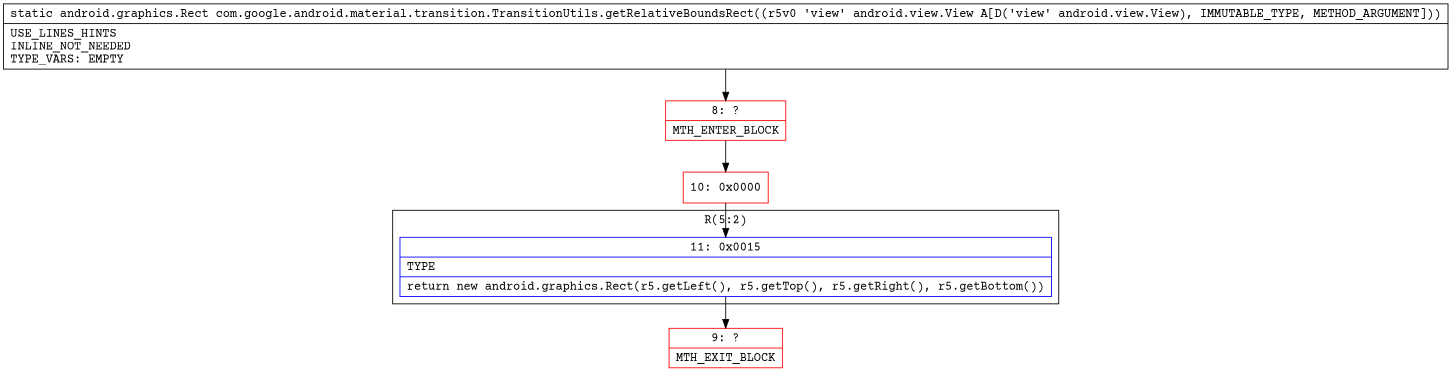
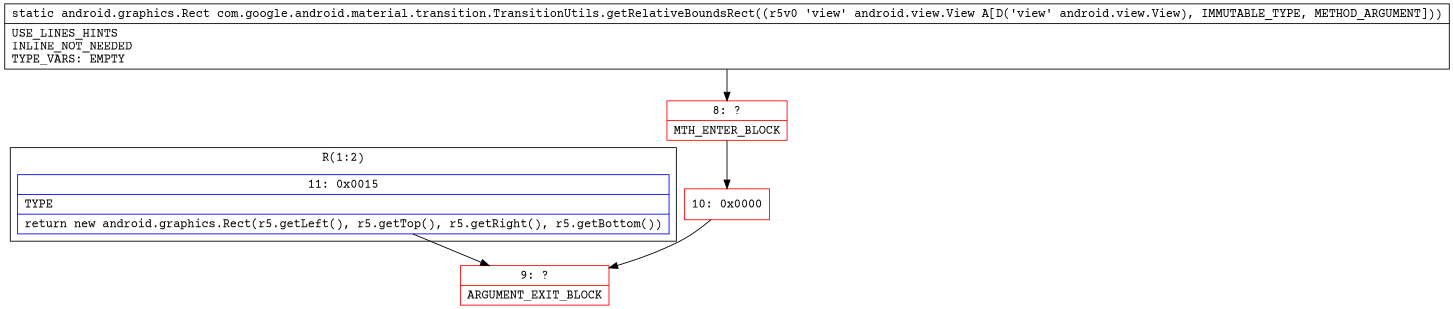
  digraph {
    fontname="Courier Prime"
    node [color=red fontname="Courier Prime" shape=record]
    edge [fontname="Courier Prime"]
    n1 [color=blue label="{11\:\ 0x0015|TYPE\l|return new android.graphics.Rect(r5.getLeft(), r5.getTop(), r5.getRight(), r5.getBottom())\l}"]
-   n2 [label="{9\:\ ?|MTH_EXIT_BLOCK\l}"]
+   n2 [label="{9\:\ ?|ARGUMENT_EXIT_BLOCK\l}"]
    n3 [label="{8\:\ ?|MTH_ENTER_BLOCK\l}"]
    n4 [label="{10\:\ 0x0000}"]
    n5 [label="{static android.graphics.Rect com.google.android.material.transition.TransitionUtils.getRelativeBoundsRect((r5v0 'view' android.view.View A[D('view' android.view.View), IMMUTABLE_TYPE, METHOD_ARGUMENT]))  | USE_LINES_HINTS\lINLINE_NOT_NEEDED\lTYPE_VARS: EMPTY\l}" color=""]
    subgraph cluster_1 {
-     label="R(5:2)"
+     label="R(1:2)"
      n1
    }
    n1 -> n2
    n3 -> n4
-   n4 -> n1
+   n4 -> n2
    n5 -> n3
  }
